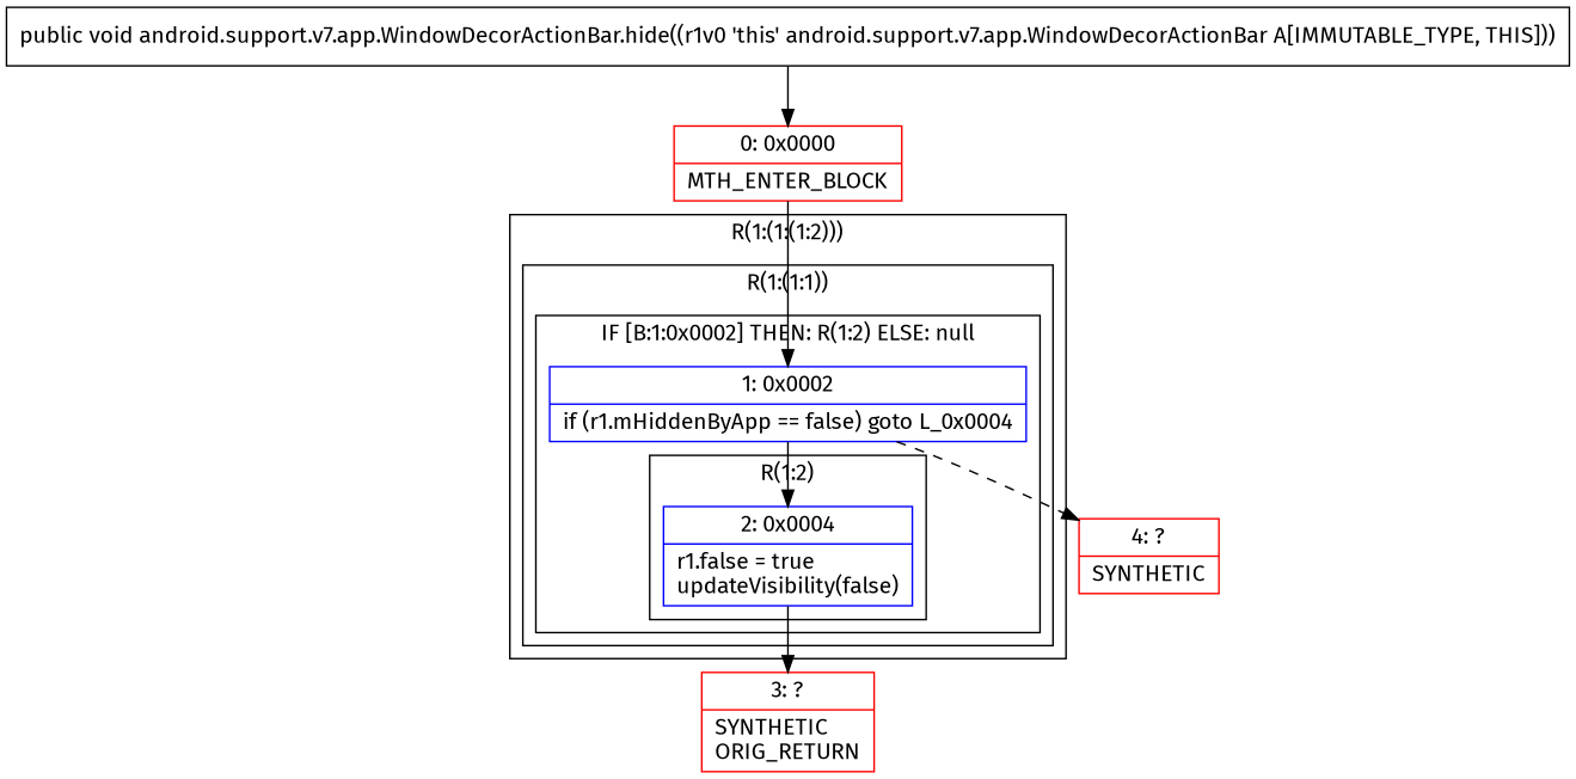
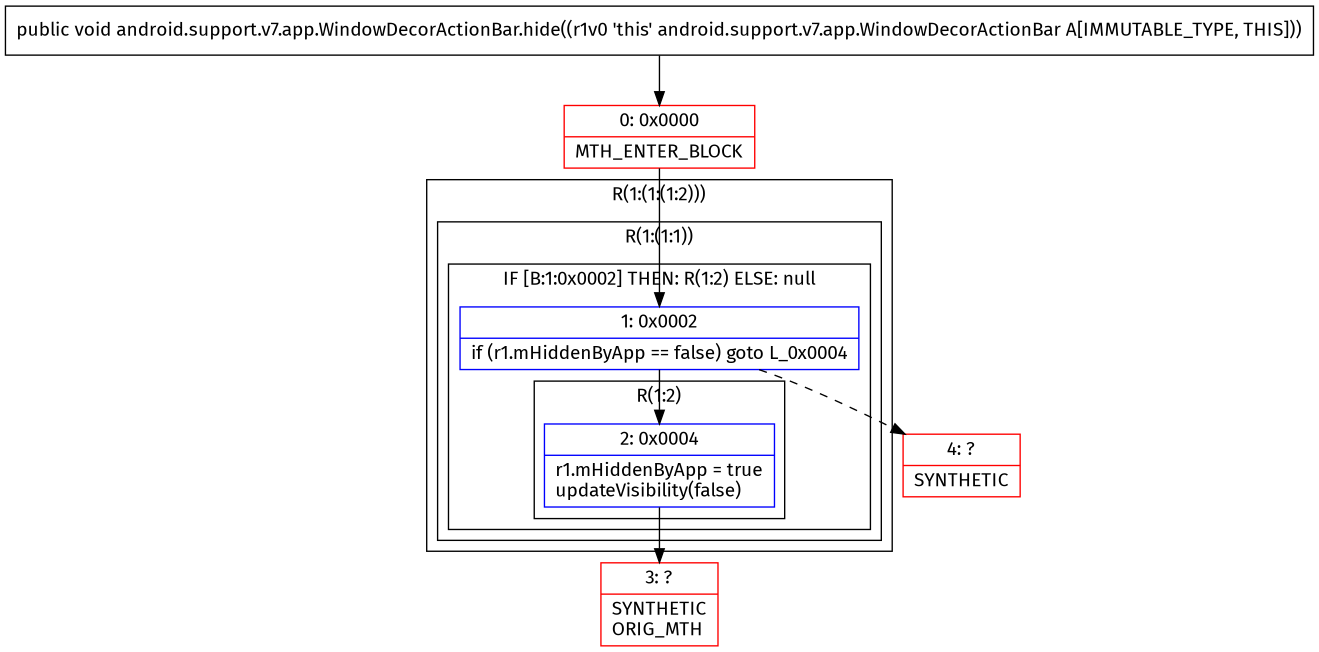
  digraph {
    fontname="Fira Sans"
    node [color=red fontname="Fira Sans" shape=record]
    edge [fontname="Fira Sans"]
-   n1 [color=blue label="{2\:\ 0x0004|r1.false = true\lupdateVisibility(false)\l}"]
+   n1 [color=blue label="{2\:\ 0x0004|r1.mHiddenByApp = true\lupdateVisibility(false)\l}"]
    n2 [color=blue label="{1\:\ 0x0002|if (r1.mHiddenByApp == false) goto L_0x0004\l}"]
-   n3 [label="{3\:\ ?|SYNTHETIC\lORIG_RETURN\l}"]
+   n3 [label="{3\:\ ?|SYNTHETIC\lORIG_MTH\l}"]
    n4 [label="{4\:\ ?|SYNTHETIC\l}"]
    n5 [label="{0\:\ 0x0000|MTH_ENTER_BLOCK\l}"]
    n6 [label="{public void android.support.v7.app.WindowDecorActionBar.hide((r1v0 'this' android.support.v7.app.WindowDecorActionBar A[IMMUTABLE_TYPE, THIS])) }" color=""]
    subgraph cluster_1 {
      label="R(1:(1:(1:2)))"
      subgraph cluster_2 {
        label="R(1:(1:1))"
        subgraph cluster_3 {
          label="IF [B:1:0x0002] THEN: R(1:2) ELSE: null"
          n2
          subgraph cluster_4 {
            label="R(1:2)"
            n1
          }
        }
      }
    }
    n1 -> n3
    n2 -> n1
    n2 -> n4 [style=dashed]
    n5 -> n2
    n6 -> n5
  }
